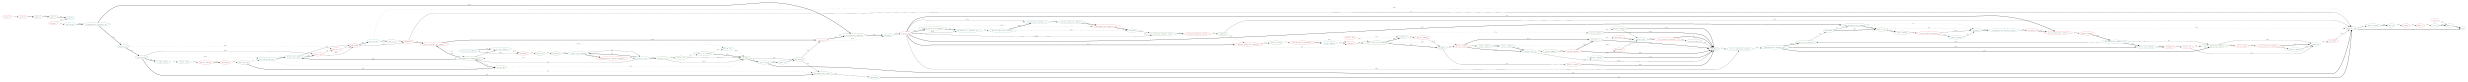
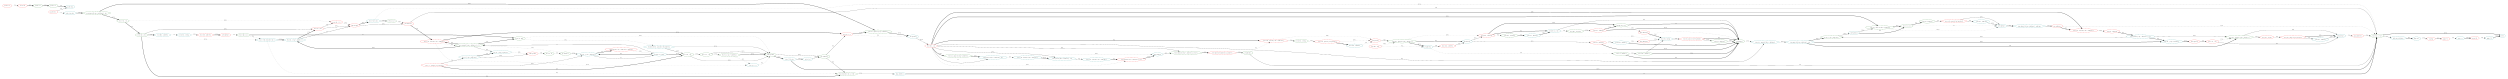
  digraph {
    fontname="Open Sans"
    rankdir=LR
    node [color=teal fontname="Open Sans"]
    edge [fontname="Open Sans" style=bold]
    n1 [color=red label="push r15"]
    n2 [color=red label="push r14"]
    n3 [color=darkgreen label="push r13"]
    n4 [color=darkgreen label="push r12"]
    n5 [label="push rbp"]
    n6 [color=red label="push rbx"]
    n7 [label="sub rsp , edx"]
    n8 [color=darkgreen label="mov qword [ rsp + address ] , rdi"]
    n9 [color=darkgreen label="mov r12 , rsi"]
    n10 [color=darkgreen label="mov rdi , qword [ rsp + address ]"]
    n11 [color=darkgreen label="mov rbx , rdx"]
    n12 [color=red label="mov rdi , r12"]
    n13 [label="call symbol"]
    n14 [label="mov edx , address"]
    n15 [label="mov r14d , dword [ rbx ]"]
    n16 [color=red label="mov rsi , rbx"]
    n17 [color=darkgreen label="mov dword [ rbx ] , r14d"]
    n18 [color=red label="call symbol"]
    n19 [label="mov esi , string"]
    n20 [label="lea rdx , [ rsp + address ]"]
    n21 [label="jmp address"]
    n22 [color=red label="mov edi , address"]
    n23 [color=red label="call symbol"]
    n24 [color=darkgreen label="mov rbp , rax"]
    n25 [color=darkgreen label="mov r8 , rbp"]
+   n26 [label="movsd xmm0 , qword [ rel address ]"]
    n27 [color=darkgreen label="call symbol"]
    n28 [label="mov r12d , eax"]
    n29 [color=red label="jne address"]
    n30 [color=darkgreen label="test al , al"]
    n31 [color=darkgreen label="mov eax , r12d"]
    n32 [color=red label="mov r13 , qword [ rsp + address ]"]
    n33 [label="add rsp , address"]
    n34 [label=retn]
    n35 [color=darkgreen label="mov qword [ rsp + address ] , r13"]
    n36 [label="mov rdi , r13"]
    n37 [color=red label="mov rsi , r13"]
    n38 [label="lea rdi , [ rsp + address ]"]
    n39 [label="pop rbx"]
+   n40 [color=red label="mov r12 , qword [ rel address ]"]
    n41 [label="lea rsi , [ rsp + address ]"]
    n42 [label="lea rax , [ r12 + address ]"]
    n43 [color=darkgreen label="mov rdx , r12"]
    n44 [color=darkgreen label="mov rcx , r15"]
    n45 [color=darkgreen label="lea rsi , [ rsp + address ]"]
    n46 [color=red label="call symbol"]
    n47 [color=red label="cmp dword [ rsp + address ] , address"]
    n48 [label="cmove r12 , jmp"]
    n49 [color=darkgreen label="test al , al"]
    n50 [color=darkgreen label="je address"]
    n51 [color=red label="pop rbp"]
    n52 [color=red label="pop r12"]
    n53 [label="pop r13"]
    n54 [color=red label="pop r14"]
    n55 [label="pop r15"]
    n56 [label="mov r12d , eax"]
    n57 [color=darkgreen label="jne address"]
    n58 [label="test al , al"]
    n59 [color=red label="mov rbx , rax"]
    n60 [color=darkgreen label="mov rax , qword [ rsp + address ]"]
    n61 [label="mov qword [ rbx + address ] , rax"]
    n62 [label="mov qword [ rbx + address ] , rdi"]
    n63 [color=red label="mov qword [ rbx + address ] , rax"]
    n64 [color=darkgreen label="movss dword [ rbx + address ] , xmm0"]
    n65 [color=red label="mov rdx , qword [ rbx + address ]"]
    n66 [color=red label="mov rax , qword [ rbx + address ]"]
    n67 [label="mov rax , qword [ rbx + address ]"]
    n68 [color=darkgreen label="mov rdx , qword [ rbx + address ]"]
    n69 [label="mov rdi , qword [ rsp + address ]"]
    n70 [label="mov rax , qword [ rsp + address ]"]
    n71 [label="call symbol"]
    n72 [color=red label="test byte [ rel address ] , address"]
    n73 [color=darkgreen label="mov esi , string"]
    n74 [color=red label="call symbol"]
    n75 [color=red label="add rax , address"]
    n76 [label="mov qword [ rsp + address ] , rax"]
    n77 [color=darkgreen label="mov rcx , rax"]
    n78 [label="call symbol"]
    n79 [color=darkgreen label="je address"]
    n80 [color=red label="mov rdi , qword [ rel symbol ]"]
    n81 [color=darkgreen label="mov eax , dword [ rsp + address ]"]
    n82 [label="mov eax , address"]
    n83 [label="je address"]
    n84 [label="je address"]
    n85 [color=red label="cmp eax , address"]
    n86 [color=red label="test eax , eax"]
    n87 [color=darkgreen label="mov ecx , address"]
    n88 [color=red label="cmp eax , address"]
    n89 [color=red label="mov ecx , address"]
    n90 [color=darkgreen label="mov edx , address"]
    n91 [label="cmove rcx , rdx"]
    n92 [color=darkgreen label="cmove rdx , rax"]
    n93 [color=darkgreen label="mov edx , address"]
    n94 [color=darkgreen label="call symbol"]
    n95 [label="mov esi , string"]
    n96 [color=red label="mov rdi , qword [ rel symbol ]"]
    n97 [color=darkgreen label="mov eax , address"]
    n98 [label="mov edx , address"]
    n99 [color=red label="jmp address"]
    n100 [label="mov ecx , address"]
    n101 [color=darkgreen label="mov eax , address"]
    n102 [color=red label="jmp address"]
    n103 [label="mov qword [ rsp + address ] , rax"]
    n104 [label="lea rdi , [ rsp + address ]"]
    n105 [color=darkgreen label="mov rdx , qword [ rsp + address ]"]
    n106 [color=darkgreen label="lea rdi , [ rsp + address ]"]
    n107 [color=red label="call symbol"]
    n108 [label="call symbol"]
    n109 [color=red label="mov esi , string"]
    n110 [label="call symbol"]
    n111 [color=red label="mov rcx , rax"]
    n112 [color=red label="jmp address"]
    n113 [color=red label="mov rdi , qword [ rel symbol ]"]
    n114 [label="mov eax , address"]
    n115 [color=red label="mov edx , address"]
    n116 [color=darkgreen label="mov esi , address"]
    n117 [label="cmp dword [ rsp + address ] , address"]
    n118 [color=red label="mov rdi , qword [ rel symbol ]"]
    n119 [label="mov eax , address"]
    n120 [color=red label="jne address"]
    n1 -> n2 [label=CFG style=dotted]
    n2 -> n3 [label=CFG]
    n3 -> n4 [label=CFG]
    n4 -> n5 [label=CFG]
    n6 -> n5 [label=CFG style=solid]
    n6 -> n7 [label=CFG style=dotted]
    n7 -> n8 [label=CFG]
    n8 -> n9 [label=CFG]
    n8 -> n10 [label=DFG]
    n9 -> n11 [label=CFG]
    n9 -> n12 [label=DFG style=dotted]
    n10 -> n13 [label=DFG]
    n11 -> n14 [label=CFG]
    n11 -> n15 [label=DFG style=dotted]
    n11 -> n16 [label=DFG style=solid]
    n11 -> n17 [label=DFG]
    n12 -> n18 [label=DFG style=dotted]
    n13 -> n59 [label=DFG style=solid]
    n14 -> n19 [label=CFG style=dotted]
    n15 -> n17 [label=DFG style=dotted]
    n15 -> n20 [label=CFG]
    n16 -> n12 [label=CFG style=solid]
    n16 -> n18 [label=DFG style=solid]
    n17 -> n21 [label=CFG style=solid]
    n18 -> n28 [label=DFG]
    n18 -> n29 [label=DFG style=solid]
    n19 -> n22 [label=CFG style=dotted]
    n20 -> n16 [label=CFG]
    n20 -> n18 [label=DFG style=solid]
    n21 -> n31 [label=CFG]
    n22 -> n23 [label=CFG]
    n23 -> n24 [label=DFG style=dotted]
    n24 -> n15 [label=CFG style=dotted]
    n24 -> n25 [label=DFG]
+   n25 -> n26 [label=CFG style=dotted]
    n25 -> n27 [label=DFG style=dotted]
+   n26 -> n27 [label=DFG style=solid]
+   n26 -> n43 [label=CFG style=solid]
    n27 -> n56 [label=DFG]
    n27 -> n57 [label=DFG style=solid]
    n28 -> n30 [label=CFG style=solid]
    n28 -> n31 [label=DFG style=dotted]
    n29 -> n31 [label=CFG style=solid]
    n29 -> n32 [label=CFG]
    n30 -> n29 [label=CFG style=dotted]
    n31 -> n33 [label=CFG style=solid]
    n31 -> n34 [label=DFG]
    n32 -> n35 [label=DFG style=dotted]
    n32 -> n36 [label=DFG style=dotted]
    n32 -> n37 [label=DFG]
    n33 -> n39 [label=CFG]
    n35 -> n20 [label=DFG]
    n35 -> n25 [label=CFG]
    n35 -> n32 [label=DFG]
    n35 -> n38 [label=DFG style=solid]
    n36 -> n27 [label=DFG style=dotted]
    n37 -> n10 [label=CFG]
    n37 -> n13 [label=DFG style=dotted]
    n38 -> n46 [label=DFG style=dotted]
    n39 -> n51 [label=CFG style=dotted]
+   n40 -> n41 [label=CFG style=solid]
+   n40 -> n42 [label=DFG style=solid]
+   n40 -> n43 [label=DFG]
    n41 -> n38 [label=CFG]
    n41 -> n46 [label=DFG style=solid]
    n42 -> n47 [label=CFG]
    n42 -> n48 [label=DFG style=solid]
    n43 -> n27 [label=DFG style=solid]
    n43 -> n44 [label=CFG style=dotted]
    n44 -> n27 [label=DFG style=solid]
    n44 -> n45 [label=CFG style=dotted]
    n45 -> n27 [label=DFG]
    n45 -> n36 [label=CFG style=dotted]
    n46 -> n49 [label=CFG style=dotted]
    n47 -> n48 [label=CFG style=dotted]
    n48 -> n35 [label=CFG style=solid]
    n48 -> n42 [label=DFG]
    n48 -> n43 [label=DFG]
    n49 -> n50 [label=CFG style=dotted]
    n50 -> n35 [label=CFG style=dotted]
    n50 -> n42 [label=CFG style=solid]
    n51 -> n52 [label=CFG style=solid]
    n52 -> n53 [label=CFG style=dotted]
-   n53 -> n55 [label=CFG]
+   n53 -> n54 [label=CFG]
    n54 -> n55 [label=CFG style=dotted]
    n55 -> n34 [label=CFG]
    n56 -> n31 [label=DFG]
    n56 -> n58 [label=CFG style=solid]
    n57 -> n17 [label=CFG style=solid]
    n57 -> n37 [label=CFG style=solid]
    n58 -> n57 [label=CFG style=solid]
    n59 -> n60 [label=CFG]
    n59 -> n61 [label=DFG style=solid]
    n59 -> n62 [label=DFG style=solid]
    n59 -> n63 [label=DFG style=dotted]
    n59 -> n64 [label=DFG style=solid]
    n59 -> n65 [label=DFG]
    n59 -> n66 [label=DFG]
    n59 -> n67 [label=DFG style=solid]
    n59 -> n68 [label=DFG]
    n60 -> n61 [label=DFG]
    n61 -> n69 [label=CFG style=dotted]
    n62 -> n70 [label=CFG style=solid]
    n63 -> n71 [label=CFG]
    n64 -> n72 [label=CFG]
    n65 -> n73 [label=CFG style=solid]
    n65 -> n74 [label=DFG style=dotted]
    n66 -> n75 [label=DFG style=dotted]
    n67 -> n76 [label=DFG style=dotted]
    n68 -> n77 [label=CFG]
    n68 -> n78 [label=DFG style=dotted]
    n69 -> n62 [label=DFG]
    n69 -> n71 [label=DFG style=dotted]
    n70 -> n63 [label=DFG]
    n71 -> n64 [label=DFG style=solid]
    n72 -> n79 [label=CFG style=solid]
    n73 -> n80 [label=CFG style=dotted]
    n74 -> n81 [label=CFG style=solid]
    n75 -> n103 [label=DFG]
    n76 -> n104 [label=DFG]
    n76 -> n105 [label=DFG]
    n76 -> n106 [label=DFG]
    n77 -> n78 [label=DFG style=dotted]
    n77 -> n116 [label=CFG]
    n78 -> n117 [label=CFG]
    n79 -> n31 [label=CFG style=solid]
    n79 -> n65 [label=CFG style=dotted]
    n80 -> n74 [label=DFG style=dotted]
    n80 -> n82 [label=CFG]
    n81 -> n83 [label=DFG]
    n81 -> n84 [label=DFG]
    n81 -> n85 [label=DFG style=dotted]
    n82 -> n74 [label=CFG style=dotted]
    n83 -> n87 [label=CFG style=dotted]
    n83 -> n88 [label=CFG style=solid]
    n84 -> n85 [label=CFG style=solid]
    n84 -> n89 [label=CFG style=solid]
    n85 -> n90 [label=CFG style=dotted]
    n85 -> n91 [label=DFG]
    n85 -> n92 [label=DFG]
    n86 -> n81 [label=CFG style=dotted]
    n86 -> n83 [label=CFG style=dotted]
    n87 -> n93 [label=CFG style=dotted]
    n87 -> n94 [label=DFG]
    n88 -> n84 [label=CFG style=solid]
    n89 -> n94 [label=DFG]
    n89 -> n98 [label=CFG style=dotted]
    n90 -> n100 [label=CFG]
    n91 -> n94 [label=DFG style=solid]
    n91 -> n101 [label=CFG style=dotted]
    n92 -> n94 [label=DFG]
    n92 -> n102 [label=CFG style=dotted]
    n93 -> n94 [label=DFG]
    n93 -> n95 [label=CFG style=solid]
    n94 -> n67 [label=CFG style=dotted]
    n95 -> n96 [label=CFG style=solid]
    n96 -> n94 [label=DFG]
    n96 -> n97 [label=CFG style=solid]
    n97 -> n94 [label=CFG style=solid]
    n98 -> n94 [label=DFG]
    n98 -> n99 [label=CFG style=dotted]
    n99 -> n95 [label=CFG style=solid]
    n100 -> n91 [label=CFG]
    n100 -> n94 [label=DFG style=dotted]
    n101 -> n115 [label=CFG style=solid]
    n102 -> n95 [label=CFG]
    n103 -> n104 [label=DFG]
    n103 -> n105 [label=DFG style=solid]
    n103 -> n106 [label=DFG style=solid]
    n104 -> n107 [label=DFG]
    n105 -> n108 [label=DFG style=solid]
    n105 -> n109 [label=CFG style=solid]
    n106 -> n110 [label=DFG style=solid]
    n107 -> n111 [label=DFG style=solid]
    n108 -> n112 [label=CFG style=dotted]
    n109 -> n113 [label=CFG style=solid]
    n110 -> n68 [label=CFG style=solid]
    n110 -> n77 [label=DFG]
    n111 -> n105 [label=CFG style=dotted]
    n111 -> n108 [label=DFG style=solid]
    n112 -> n31 [label=CFG style=solid]
    n113 -> n108 [label=DFG]
    n113 -> n114 [label=CFG style=solid]
    n114 -> n108 [label=CFG style=solid]
    n115 -> n92 [label=CFG]
    n115 -> n94 [label=DFG]
    n116 -> n118 [label=CFG style=solid]
    n117 -> n120 [label=CFG style=solid]
    n118 -> n78 [label=DFG style=solid]
    n118 -> n119 [label=CFG style=solid]
    n119 -> n78 [label=CFG style=solid]
    n120 -> n31 [label=CFG style=dotted]
    n120 -> n66 [label=CFG]
  }
